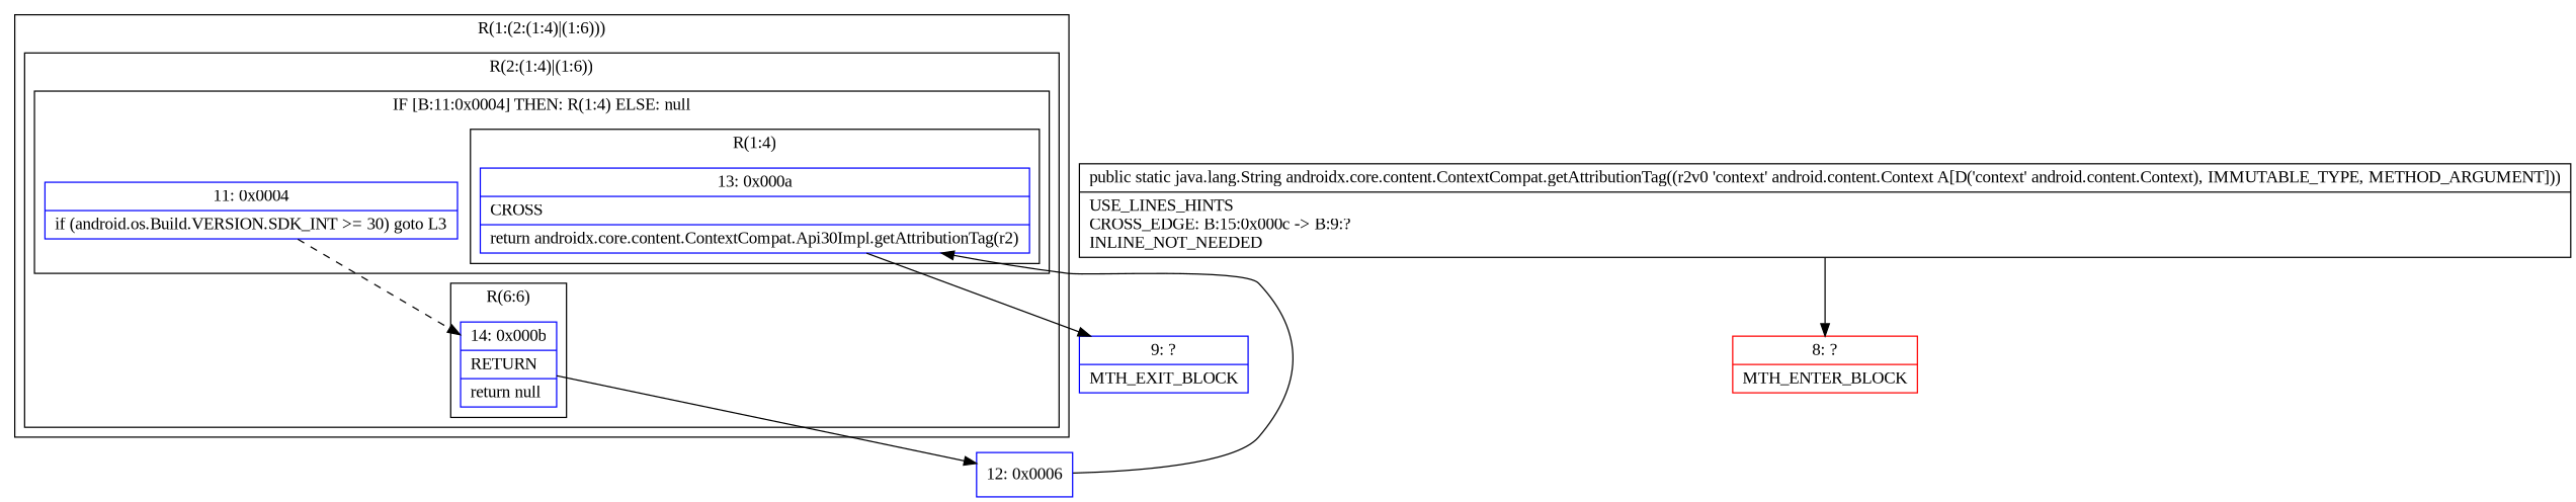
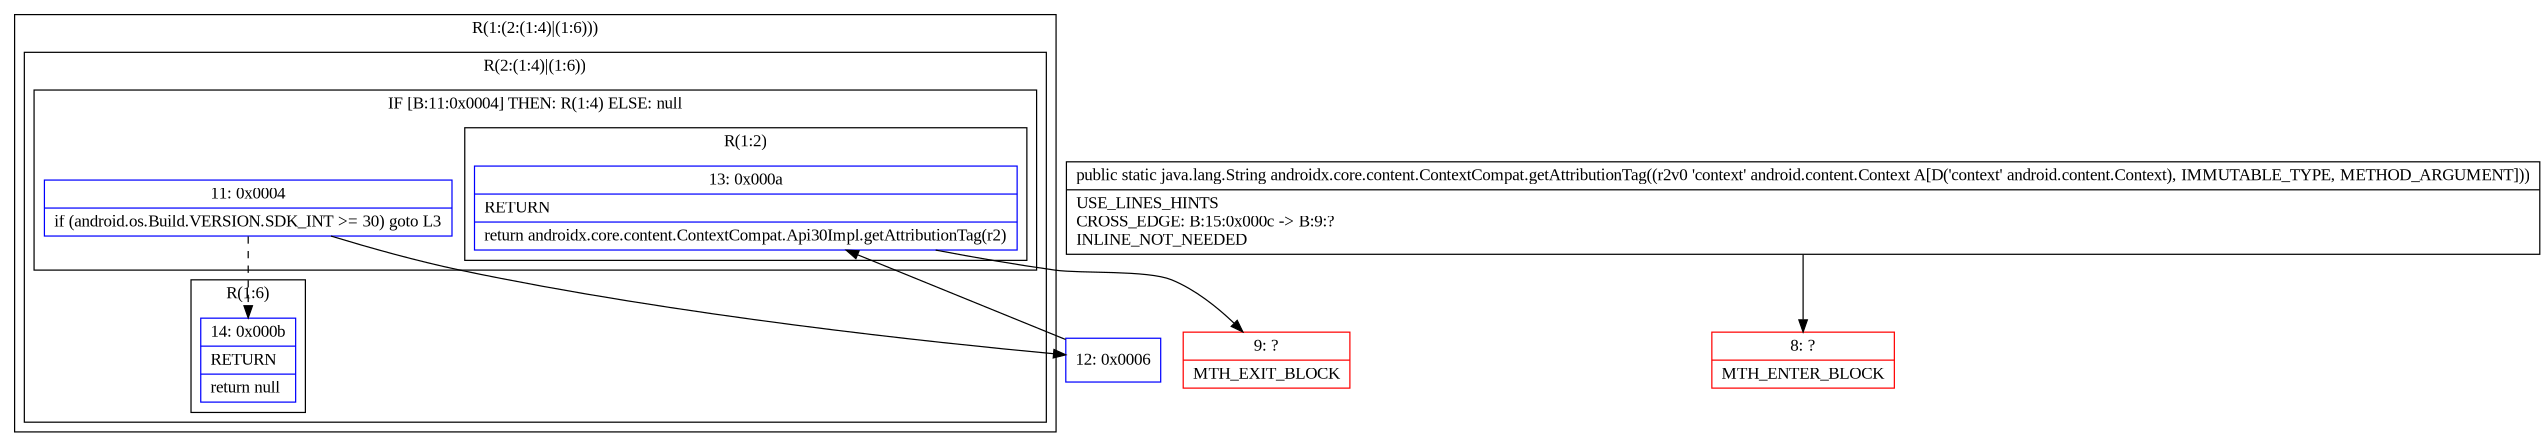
  digraph {
    fontname="Liberation Serif"
    node [color=blue fontname="Liberation Serif" shape=record]
    edge [fontname="Liberation Serif"]
-   n1 [label="{13\:\ 0x000a|CROSS\l|return androidx.core.content.ContextCompat.Api30Impl.getAttributionTag(r2)\l}"]
+   n1 [label="{13\:\ 0x000a|RETURN\l|return androidx.core.content.ContextCompat.Api30Impl.getAttributionTag(r2)\l}"]
    n2 [label="{11\:\ 0x0004|if (android.os.Build.VERSION.SDK_INT \>= 30) goto L3\l}"]
    n3 [label="{14\:\ 0x000b|RETURN\l|return null\l}"]
-   n4 [label="{9\:\ ?|MTH_EXIT_BLOCK\l}"]
+   n4 [color=red label="{9\:\ ?|MTH_EXIT_BLOCK\l}"]
    n5 [label="{12\:\ 0x0006}"]
    n6 [color=red label="{8\:\ ?|MTH_ENTER_BLOCK\l}"]
    n7 [label="{public static java.lang.String androidx.core.content.ContextCompat.getAttributionTag((r2v0 'context' android.content.Context A[D('context' android.content.Context), IMMUTABLE_TYPE, METHOD_ARGUMENT]))  | USE_LINES_HINTS\lCROSS_EDGE: B:15:0x000c \-\> B:9:?\lINLINE_NOT_NEEDED\l}" color=""]
    subgraph cluster_1 {
      label="R(1:(2:(1:4)|(1:6)))"
      subgraph cluster_2 {
        label="R(2:(1:4)|(1:6))"
        subgraph cluster_3 {
          label="IF [B:11:0x0004] THEN: R(1:4) ELSE: null"
          n2
          subgraph cluster_4 {
-           label="R(1:4)"
+           label="R(1:2)"
            n1
          }
        }
        subgraph cluster_5 {
-         label="R(6:6)"
+         label="R(1:6)"
          n3
        }
      }
    }
    n1 -> n4
    n2 -> n3 [style=dashed]
-   n3 -> n5
+   n2 -> n5
    n5 -> n1
    n7 -> n6
  }
